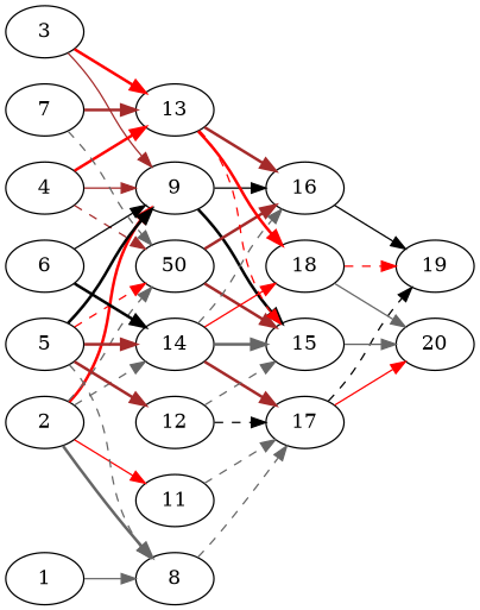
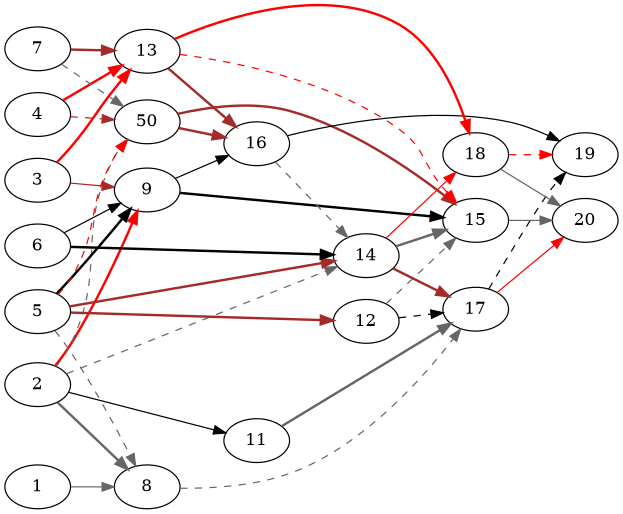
  digraph {
    rankdir=LR
    node [alpha=0.07]
    edge [color=gray40 style=bold]
    1 [alpha=0.01 expect_size=40952832]
    8 [expect_size=42545152]
    17 [alpha=0.03 expect_size=35780608]
    20 [alpha=0.11 expect_size=27912192]
    19 [expect_size=7611392]
    2 [expect_size=18574336]
    9 [alpha=0.09 expect_size=48741376]
    n8 [alpha=0.15 expect_size=34041856 label=50]
    11 [alpha=0.18 expect_size=8664064]
    14 [alpha=0.17 expect_size=40752128]
    15 [alpha=0.10 expect_size=29959168]
    16 [expect_size=38940672]
    18 [alpha=0.00 expect_size=39160832]
    3 [alpha=0.06 expect_size=43955200]
    13 [alpha=0.11 expect_size=27617280]
    4 [alpha=0.15 expect_size=29053952]
    5 [alpha=0.04 expect_size=42639360]
    12 [alpha=0.05 expect_size=11218944]
    6 [alpha=0.19 expect_size=39873536]
    7 [alpha=0.01 expect_size=7277568]
    1 -> 8 [style=solid]
    8 -> 17 [style=dashed]
    17 -> 20 [color=red style=solid]
    17 -> 19 [color=black style=dashed]
    2 -> 8
    2 -> 9 [color=red]
    2 -> n8 [style=dashed]
-   2 -> 11 [color=red style=solid]
+   2 -> 11 [color=black style=solid]
    2 -> 14 [style=dashed]
    9 -> 15 [color=black]
    9 -> 16 [color=black style=solid]
    n8 -> 15 [color=brown]
    n8 -> 16 [color=brown]
-   11 -> 17 [style=dashed]
+   11 -> 17
    14 -> 17 [color=brown]
    14 -> 15
-   14 -> 16 [style=dashed]
+   16 -> 14 [style=dashed]
    14 -> 18 [color=red style=solid]
    15 -> 20 [style=solid]
    16 -> 19 [color=black style=solid]
    18 -> 20 [style=solid]
    18 -> 19 [color=red style=dashed]
    3 -> 9 [color=brown style=solid]
    3 -> 13 [color=red]
    13 -> 15 [color=red style=dashed]
    13 -> 16 [color=brown]
    13 -> 18 [color=red]
-   4 -> 9 [color=brown style=solid]
    4 -> n8 [color=brown style=dashed]
    4 -> 13 [color=red]
    5 -> 8 [style=dashed]
    5 -> 9 [color=black]
    5 -> n8 [color=red style=dashed]
    5 -> 14 [color=brown]
    5 -> 12 [color=brown]
    12 -> 17 [color=black style=dashed]
    12 -> 15 [style=dashed]
    6 -> 9 [color=black style=solid]
    6 -> 14 [color=black]
    7 -> n8 [style=dashed]
    7 -> 13 [color=brown]
  }
